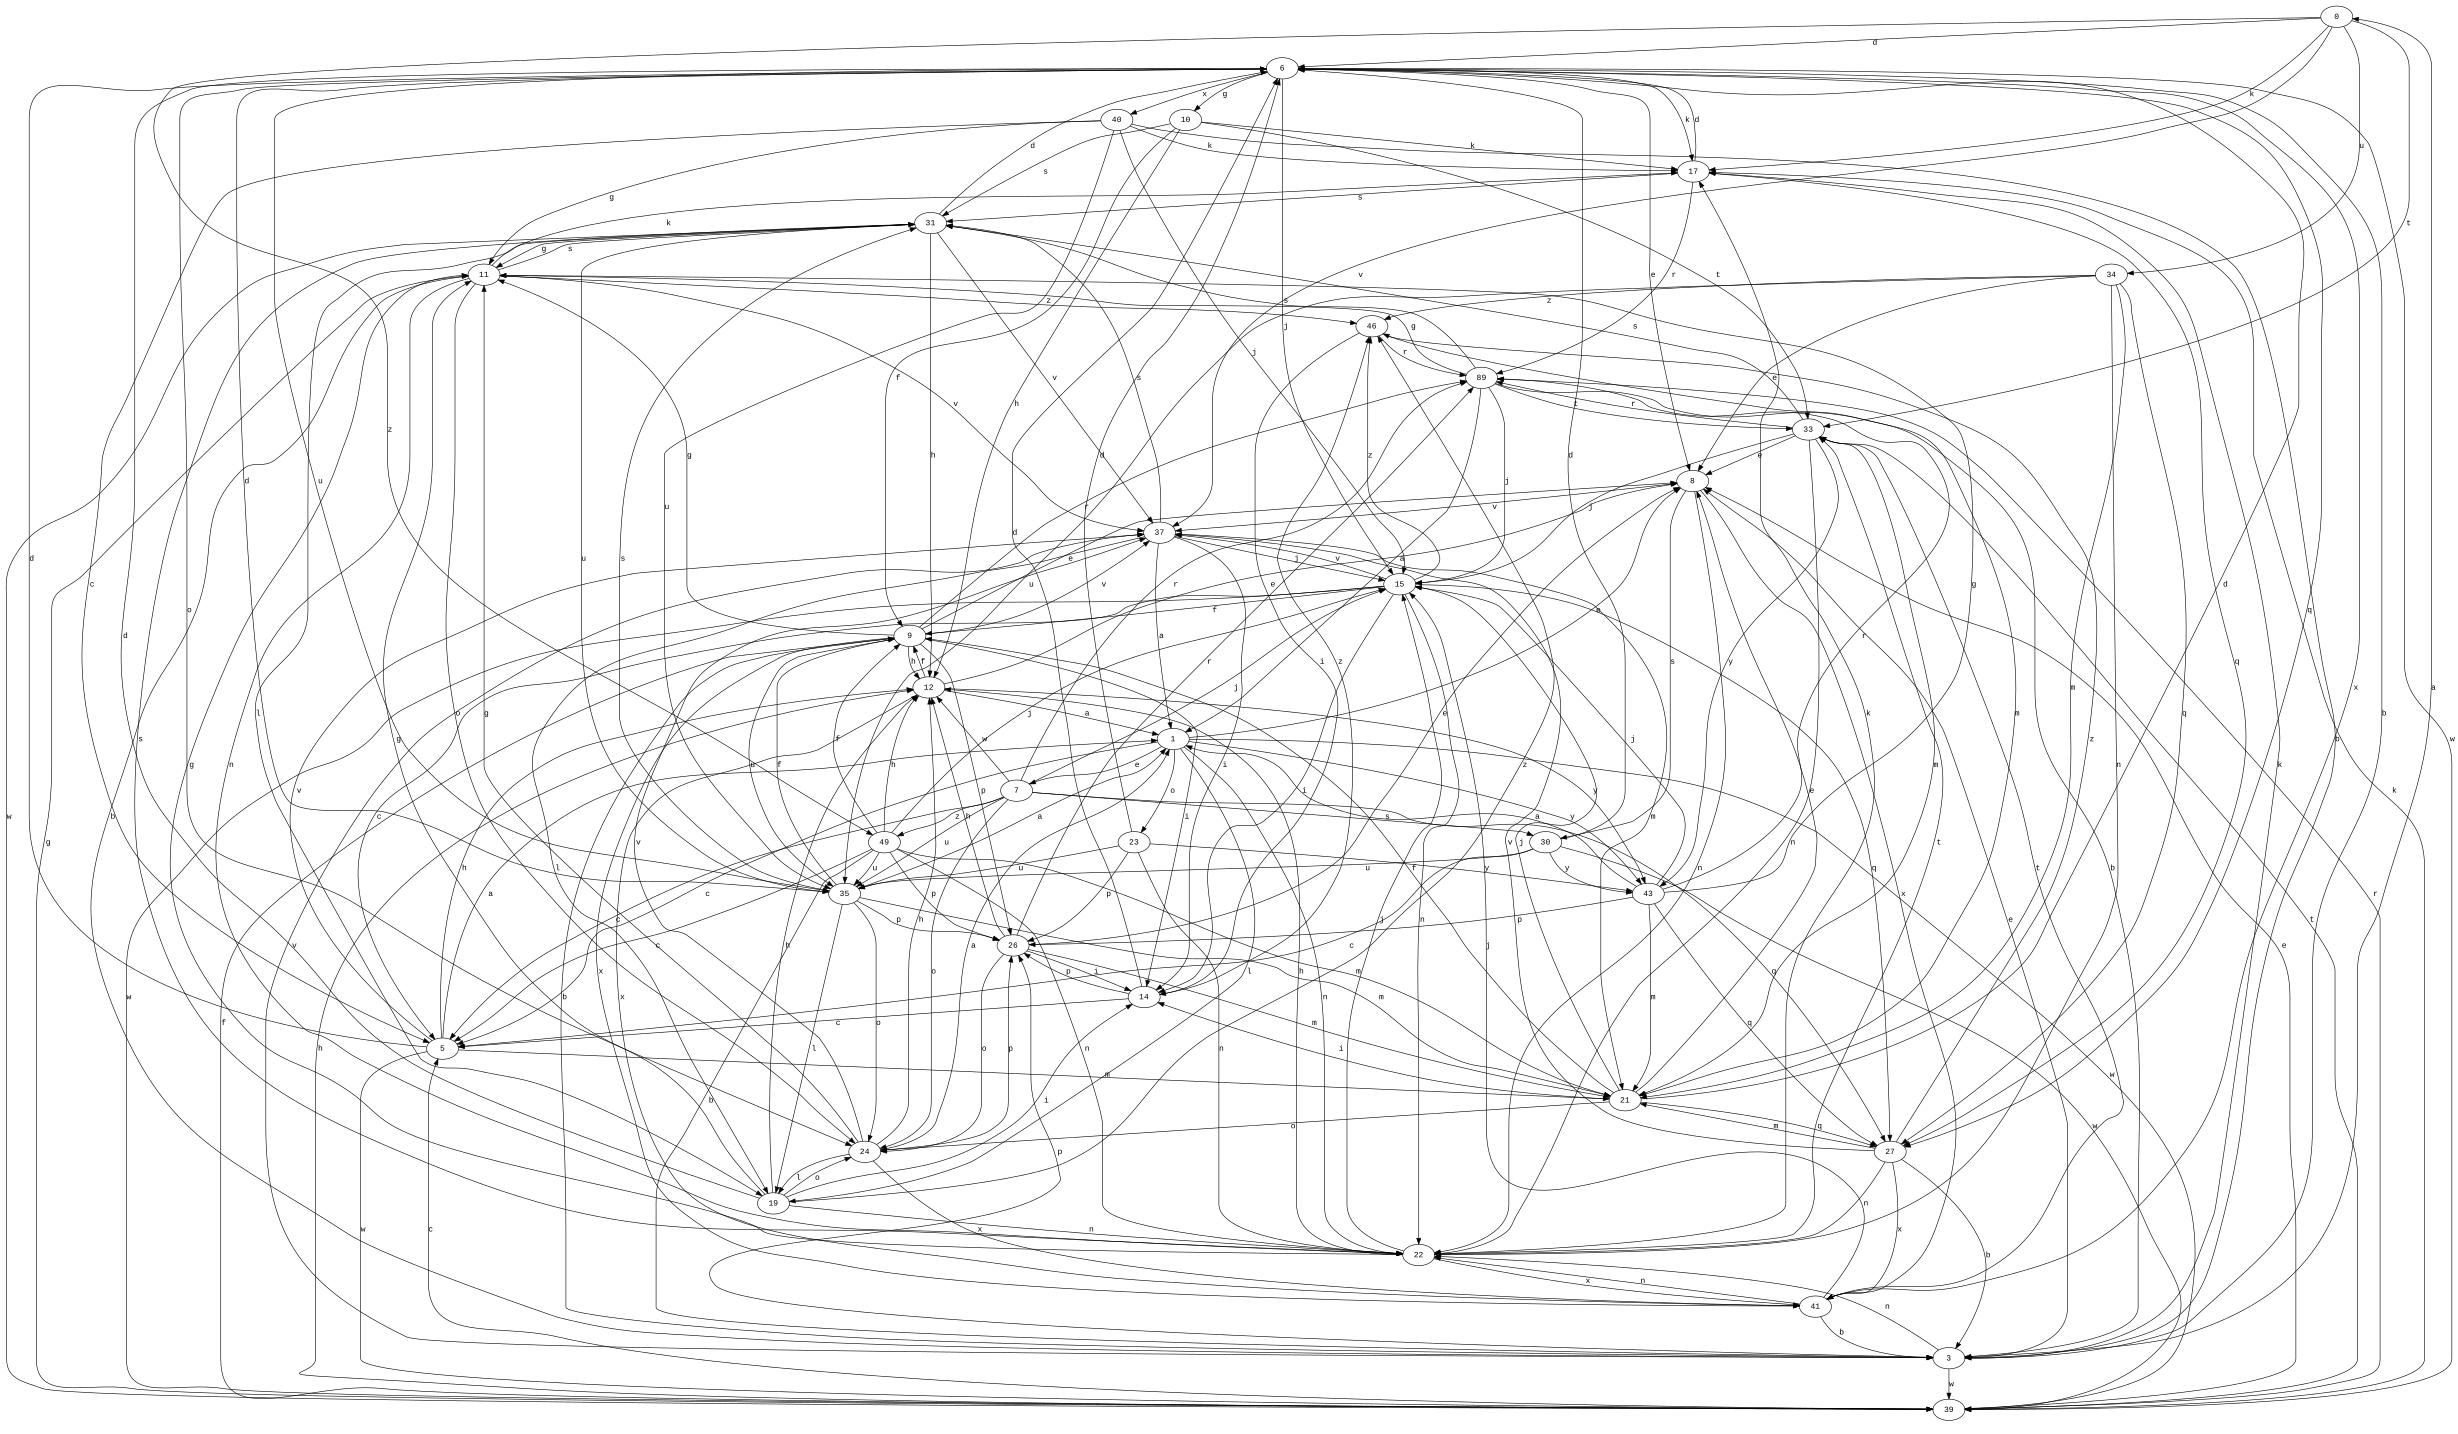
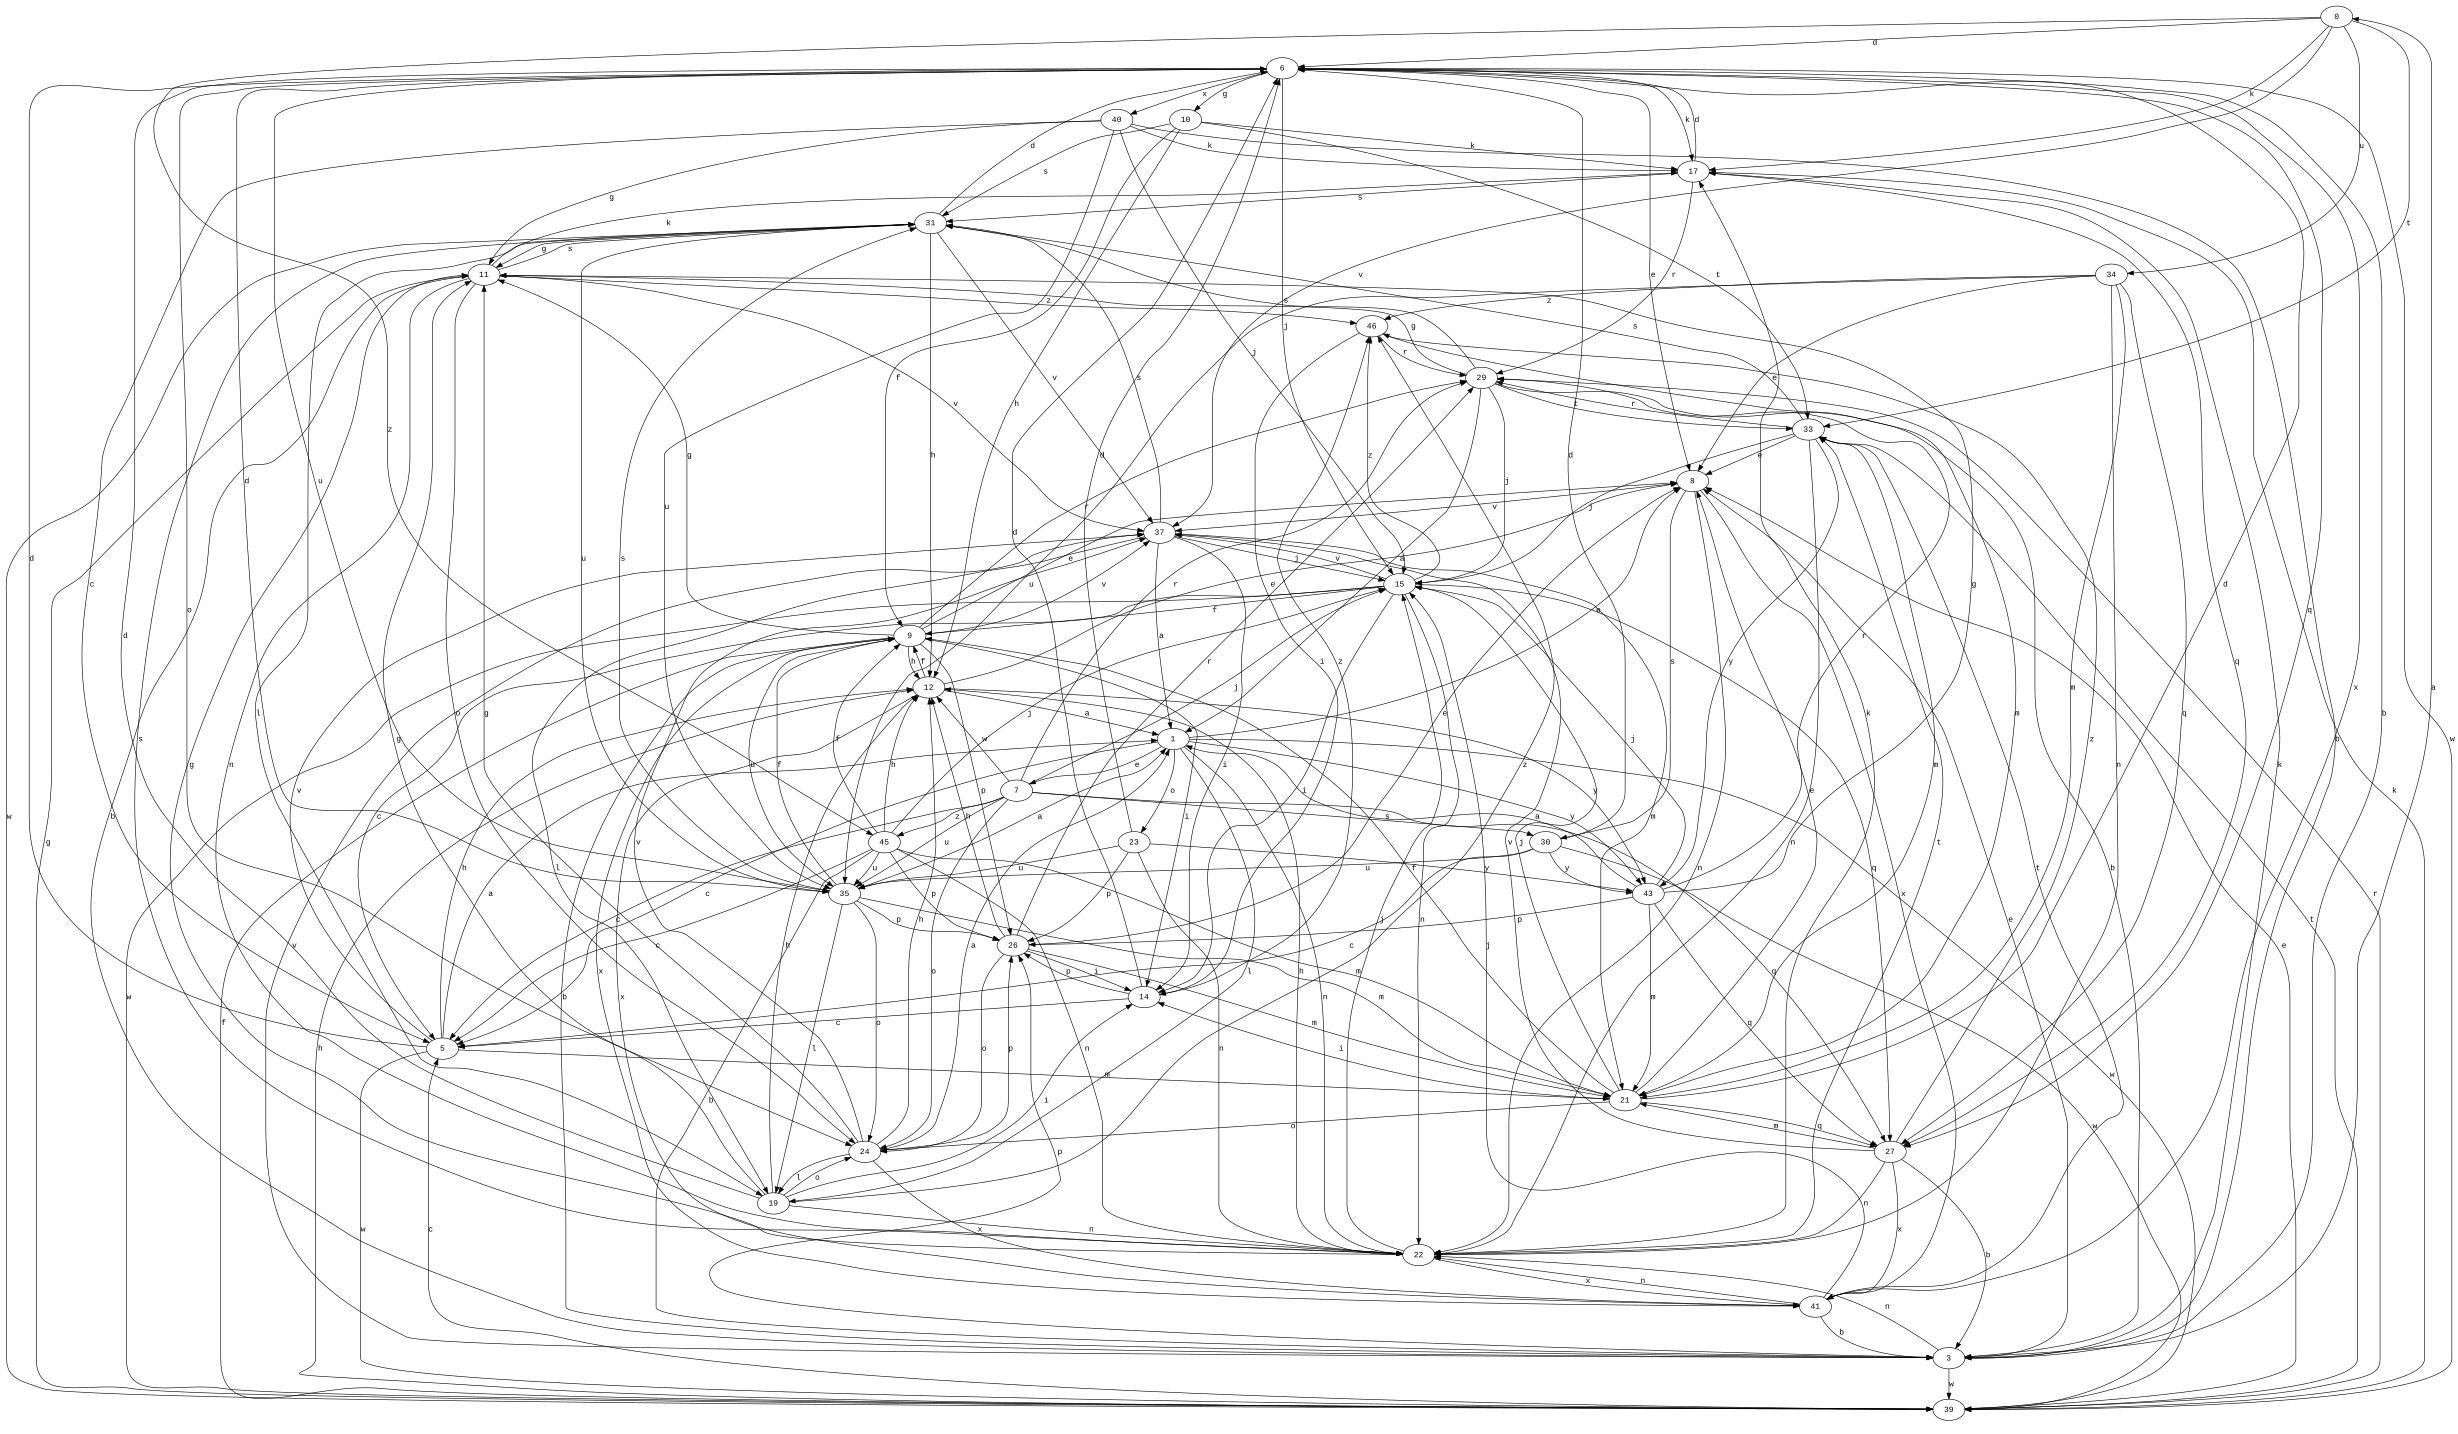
  strict digraph {
    fontname="Liberation Mono"
    node [fontname="Liberation Mono"]
    edge [fontname="Liberation Mono"]
    0
    6
    17
    33
    34
    37
-   45 [label=49]
+   45
    8
    39
    3
    10
    15
    24
    27
    35
    40
    41
-   29 [label=89]
+   29
    31
    22
    43
    21
    46
    1
    19
    14
    5
    26
    12
    9
    7
    23
    30
    11
    0 -> 6 [label=d]
    0 -> 17 [label=k]
    0 -> 33 [label=t]
    0 -> 34 [label=u]
    0 -> 37 [label=v]
    0 -> 45 [label=z]
    6 -> 17 [label=k]
    6 -> 8 [label=e]
    6 -> 39 [label=w]
    6 -> 3 [label=b]
    6 -> 10 [label=g]
    6 -> 15 [label=j]
    6 -> 24 [label=o]
    6 -> 27 [label=q]
    6 -> 35 [label=u]
    6 -> 40 [label=x]
    6 -> 41 [label=x]
    17 -> 6 [label=d]
    17 -> 27 [label=q]
    17 -> 29 [label=r]
    17 -> 31 [label=s]
    33 -> 8 [label=e]
    33 -> 15 [label=j]
    33 -> 29 [label=r]
    33 -> 31 [label=s]
    33 -> 22 [label=n]
    33 -> 43 [label=y]
    33 -> 21 [label=m]
    34 -> 8 [label=e]
    34 -> 27 [label=q]
    34 -> 35 [label=u]
    34 -> 22 [label=n]
    34 -> 21 [label=m]
    34 -> 46 [label=z]
    37 -> 15 [label=j]
    37 -> 31 [label=s]
    37 -> 21 [label=m]
    37 -> 1 [label=a]
    37 -> 19 [label=l]
    37 -> 14 [label=i]
    45 -> 3 [label=b]
    45 -> 15 [label=j]
    45 -> 35 [label=u]
    45 -> 22 [label=n]
    45 -> 21 [label=m]
    45 -> 5 [label=c]
    45 -> 26 [label=p]
    45 -> 12 [label=h]
    45 -> 9 [label=f]
    8 -> 37 [label=v]
    8 -> 41 [label=x]
    8 -> 22 [label=n]
    8 -> 30 [label=s]
    39 -> 17 [label=k]
    39 -> 33 [label=t]
    39 -> 8 [label=e]
    39 -> 29 [label=r]
    39 -> 5 [label=c]
    39 -> 12 [label=h]
    39 -> 9 [label=f]
    39 -> 11 [label=g]
    3 -> 0 [label=a]
    3 -> 17 [label=k]
    3 -> 37 [label=v]
    3 -> 8 [label=e]
    3 -> 39 [label=w]
    3 -> 22 [label=n]
    3 -> 26 [label=p]
    10 -> 17 [label=k]
    10 -> 33 [label=t]
    10 -> 31 [label=s]
    10 -> 12 [label=h]
    10 -> 9 [label=f]
    15 -> 37 [label=v]
    15 -> 39 [label=w]
    15 -> 27 [label=q]
    15 -> 22 [label=n]
    15 -> 46 [label=z]
    15 -> 14 [label=i]
    15 -> 5 [label=c]
    15 -> 9 [label=f]
    24 -> 37 [label=v]
    24 -> 41 [label=x]
    24 -> 1 [label=a]
    24 -> 19 [label=l]
    24 -> 26 [label=p]
    24 -> 12 [label=h]
    24 -> 11 [label=g]
    27 -> 37 [label=v]
    27 -> 3 [label=b]
    27 -> 41 [label=x]
    27 -> 22 [label=n]
    27 -> 21 [label=m]
    27 -> 46 [label=z]
    35 -> 6 [label=d]
    35 -> 24 [label=o]
    35 -> 31 [label=s]
    35 -> 21 [label=m]
    35 -> 1 [label=a]
    35 -> 19 [label=l]
    35 -> 26 [label=p]
    35 -> 9 [label=f]
    40 -> 17 [label=k]
    40 -> 3 [label=b]
    40 -> 15 [label=j]
    40 -> 35 [label=u]
    40 -> 5 [label=c]
    40 -> 11 [label=g]
    41 -> 33 [label=t]
    41 -> 3 [label=b]
    41 -> 15 [label=j]
    41 -> 22 [label=n]
    29 -> 33 [label=t]
    29 -> 3 [label=b]
    29 -> 15 [label=j]
    29 -> 31 [label=s]
    29 -> 1 [label=a]
    29 -> 11 [label=g]
    31 -> 6 [label=d]
    31 -> 37 [label=v]
    31 -> 39 [label=w]
    31 -> 35 [label=u]
    31 -> 19 [label=l]
    31 -> 12 [label=h]
    31 -> 11 [label=g]
    22 -> 17 [label=k]
    22 -> 33 [label=t]
    22 -> 15 [label=j]
    22 -> 41 [label=x]
    22 -> 31 [label=s]
    22 -> 12 [label=h]
    22 -> 11 [label=g]
    43 -> 15 [label=j]
    43 -> 27 [label=q]
    43 -> 29 [label=r]
    43 -> 21 [label=m]
    43 -> 1 [label=a]
    43 -> 26 [label=p]
    43 -> 11 [label=g]
    21 -> 6 [label=d]
    21 -> 8 [label=e]
    21 -> 15 [label=j]
    21 -> 24 [label=o]
    21 -> 27 [label=q]
    21 -> 14 [label=i]
    21 -> 9 [label=f]
    46 -> 29 [label=r]
    46 -> 21 [label=m]
    46 -> 14 [label=i]
    1 -> 8 [label=e]
    1 -> 39 [label=w]
    1 -> 22 [label=n]
    1 -> 43 [label=y]
    1 -> 19 [label=l]
    1 -> 5 [label=c]
    1 -> 7 [label=e]
    1 -> 23 [label=o]
    19 -> 6 [label=d]
    19 -> 24 [label=o]
    19 -> 22 [label=n]
    19 -> 46 [label=z]
    19 -> 14 [label=i]
    19 -> 12 [label=h]
    19 -> 11 [label=g]
    14 -> 6 [label=d]
    14 -> 46 [label=z]
    14 -> 5 [label=c]
    14 -> 26 [label=p]
    5 -> 6 [label=d]
    5 -> 37 [label=v]
    5 -> 39 [label=w]
    5 -> 21 [label=m]
    5 -> 1 [label=a]
    5 -> 12 [label=h]
    26 -> 8 [label=e]
    26 -> 24 [label=o]
    26 -> 29 [label=r]
    26 -> 21 [label=m]
    26 -> 14 [label=i]
    26 -> 12 [label=h]
    12 -> 8 [label=e]
    12 -> 41 [label=x]
    12 -> 43 [label=y]
    12 -> 1 [label=a]
    12 -> 9 [label=f]
    9 -> 37 [label=v]
    9 -> 8 [label=e]
    9 -> 3 [label=b]
    9 -> 35 [label=u]
    9 -> 41 [label=x]
    9 -> 29 [label=r]
    9 -> 14 [label=i]
    9 -> 26 [label=p]
    9 -> 12 [label=h]
    9 -> 11 [label=g]
    7 -> 45 [label=z]
    7 -> 15 [label=j]
    7 -> 24 [label=o]
    7 -> 27 [label=q]
    7 -> 35 [label=u]
    7 -> 29 [label=r]
    7 -> 5 [label=c]
    7 -> 12 [label=w]
    7 -> 30 [label=s]
    23 -> 6 [label=d]
    23 -> 35 [label=u]
    23 -> 22 [label=n]
    23 -> 43 [label=y]
    23 -> 26 [label=p]
    30 -> 6 [label=d]
    30 -> 39 [label=w]
    30 -> 35 [label=u]
    30 -> 43 [label=y]
    30 -> 5 [label=c]
    11 -> 17 [label=k]
    11 -> 37 [label=v]
    11 -> 3 [label=b]
    11 -> 24 [label=o]
    11 -> 31 [label=s]
    11 -> 22 [label=n]
    11 -> 46 [label=z]
  }
